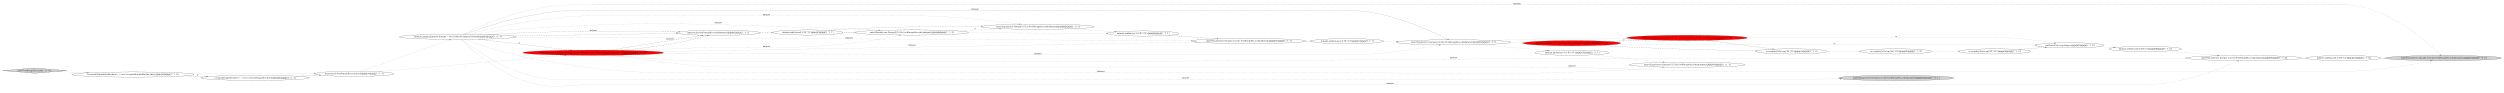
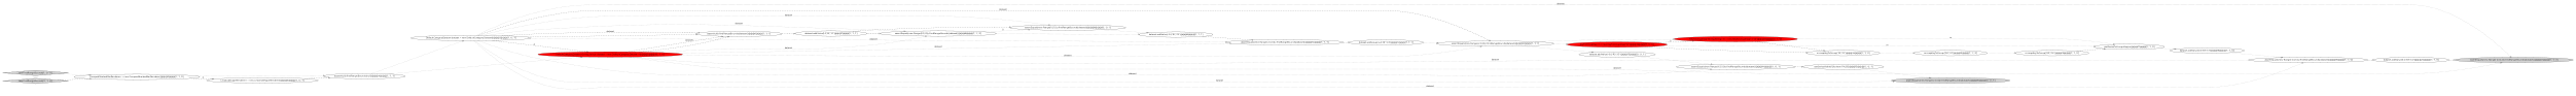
  digraph {
    fontname=Montserrat
    rankdir=LR
    node [fillcolor=white fontname=Montserrat shape=ellipse style=filled]
    edge [arrowhead=odot fontname=Montserrat style=dotted]
    n1 [label="dataset.addValue(0.5,\"R3\",\"C1\")@@@18@@@['1', '1', '0']"]
    n2 [label="assertEquals(new Range(-2.0,1.0),r.findRangeBounds(dataset))@@@19@@@['1', '1', '0']"]
    n3 [label="dataset.addValue(5.0,\"R3\",\"C2\")@@@20@@@['1', '1', '0']"]
    n4 [fillcolor=red label="KeyToGroupMap<String,String> m = new KeyToGroupMap<>(\"G1\")@@@13@@@['0', '1', '0']"]
    n5 [label="m.mapKeyToGroup(\"R1\",\"G1\")@@@14@@@['1', '1', '0']"]
    n6 [label="r.setSeriesToGroupMap(m)@@@17@@@['1', '1', '0']"]
    n7 [label="m.mapKeyToGroup(\"R2\",\"G1\")@@@15@@@['1', '1', '0']"]
+   n8 [label="r.setSeriesVisible(1,Boolean.FALSE)@@@15@@@['0', '0', '1']"]
    n9 [fillcolor=lightgray label="assertEquals(new Range(-2.0,1.0),r.findRangeBounds(dataset))@@@16@@@['0', '0', '1']"]
    n10 [fillcolor=lightgray label="assertEquals(new Range(-2.0,5.0),r.findRangeBounds(dataset))@@@21@@@['1', '1', '0']"]
    n11 [label="assertNull(r.findRangeBounds(null))@@@4@@@['1', '1', '1']"]
    n12 [fillcolor=red label="DefaultCategoryDataset<String,String> dataset = new DefaultCategoryDataset<>()@@@5@@@['0', '1', '0']"]
    n13 [label="DefaultCategoryDataset dataset = new DefaultCategoryDataset()@@@5@@@['1', '0', '1']"]
    n14 [label="assertEquals(new Range(0.0,1.0),r.findRangeBounds(dataset))@@@8@@@['1', '1', '0']"]
    n15 [label="assertEquals(new Range(-2.0,1.0),r.findRangeBounds(dataset))@@@12@@@['1', '1', '1']"]
    n16 [label="assertEquals(new Range(-2.0,1.0),r.findRangeBounds(dataset))@@@10@@@['1', '1', '1']"]
    n17 [label="assertNull(r.findRangeBounds(dataset))@@@6@@@['1', '1', '1']"]
    n18 [label="assertEquals(new Range(-6.0,1.0),r.findRangeBounds(dataset))@@@14@@@['0', '0', '1']"]
    n19 [label="assertEquals(new Range(1.0,1.0),r.findRangeBounds(dataset))@@@8@@@['0', '0', '1']"]
    n20 [fillcolor=lightgray label="testFindRangeBounds['1', '0', '0']" shape=diamond]
    n21 [label="GroupedStackedBarRenderer r = new GroupedStackedBarRenderer()@@@3@@@['1', '1', '0']"]
    n22 [label="LineAndShapeRenderer r = new LineAndShapeRenderer()@@@3@@@['0', '0', '1']"]
    n23 [label="dataset.addValue(-2.0,\"R1\",\"C2\")@@@9@@@['1', '1', '1']"]
    n24 [label="dataset.addValue(-6.0,\"R2\",\"C1\")@@@13@@@['0', '0', '1']"]
    n25 [fillcolor=red label="KeyToGroupMap m = new KeyToGroupMap(\"G1\")@@@13@@@['1', '0', '0']"]
    n26 [label="dataset.addValue(null,\"R1\",\"C3\")@@@11@@@['1', '1', '1']"]
    n27 [label="dataset.addValue(1.0,\"R1\",\"C1\")@@@7@@@['1', '1', '1']"]
    n28 [label="m.mapKeyToGroup(\"R3\",\"G2\")@@@16@@@['1', '1', '0']"]
+   n29 [fillcolor=lightgray label="testFindRangeBounds['0', '1', '0']" shape=diamond]
    n1 -> n2 [arrowhead=onormal]
    n2 -> n3 [style=dashed]
    n3 -> n10 [style=dashed]
    n4 -> n5 [arrowhead=onormal style=dashed]
    n4 -> n6 [arrowhead=onormal label=m]
    n5 -> n7
    n6 -> n1 [arrowhead=onormal]
    n7 -> n28
+   n8 -> n9 [arrowhead=onormal]
    n11 -> n12 [arrowhead=onormal]
    n11 -> n13
    n12 -> n2 [label=dataset]
    n12 -> n10 [arrowhead=onormal label=dataset]
    n12 -> n14 [label=dataset]
    n12 -> n15 [arrowhead=onormal label=dataset]
    n12 -> n16 [label=dataset]
    n12 -> n17 [arrowhead=onormal style=dashed]
    n12 -> n17 [arrowhead=onormal label=dataset style=dashed]
    n13 -> n2 [label=dataset]
    n13 -> n9 [arrowhead=onormal label=dataset]
    n13 -> n10 [label=dataset]
    n13 -> n12 [arrowhead=onormal label=0 style=dashed]
    n13 -> n14 [arrowhead=onormal label=dataset]
    n13 -> n15 [label=dataset style=dashed]
    n13 -> n16 [label=dataset]
    n13 -> n17 [style=dashed]
    n13 -> n17 [label=dataset style=dashed]
    n13 -> n18 [label=dataset]
    n13 -> n19 [label=dataset]
    n14 -> n19 [label=0]
    n14 -> n23
    n15 -> n4 [arrowhead=onormal]
    n15 -> n24 [arrowhead=onormal]
    n15 -> n25 [arrowhead=onormal]
    n16 -> n26 [style=dashed]
    n17 -> n27 [arrowhead=onormal style=dashed]
+   n18 -> n8 [arrowhead=onormal style=dashed]
    n19 -> n23 [arrowhead=onormal]
    n20 -> n21 [arrowhead=onormal]
    n21 -> n11
    n21 -> n22 [arrowhead=onormal label=0 style=dashed]
    n22 -> n11 [arrowhead=onormal style=dashed]
    n23 -> n16 [style=dashed]
    n24 -> n18
    n25 -> n4 [label=0 style=dashed]
    n25 -> n5 [arrowhead=onormal style=dashed]
    n25 -> n6 [label=m]
    n26 -> n15 [arrowhead=onormal]
    n27 -> n14 [style=dashed]
    n27 -> n19 [style=dashed]
    n28 -> n6 [arrowhead=onormal style=dashed]
+   n29 -> n21 [style=dashed]
  }
